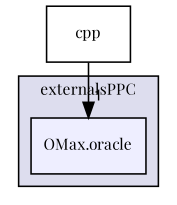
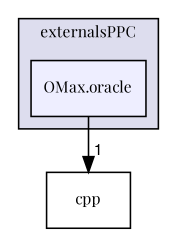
  digraph {
    compound=true
    fontname="Playfair Display"
    node [fontname="Playfair Display" fontsize=10 shape=box]
    n1 [fillcolor="#eeeeff" label="OMax.oracle" pencolor=black style=filled]
    n2 [label=cpp]
    subgraph cluster_1 {
      bgcolor="#ddddee"
      fontsize=10
      label=externalsPPC
      pencolor=black
      n1
    }
-   n2 -> n1 [headlabel=1 labeldistance=1.5 labelfontname=FreeSans labelfontsize=10 fontname="Playfair Display"]
+   n1 -> n2 [headlabel=1 labeldistance=1.5 labelfontname=FreeSans labelfontsize=10 fontname="Playfair Display"]
  }
